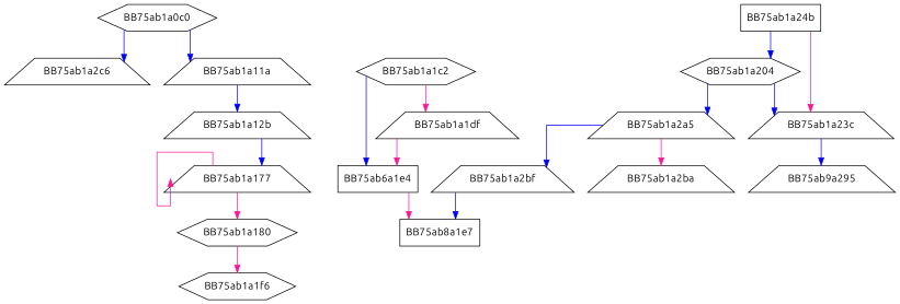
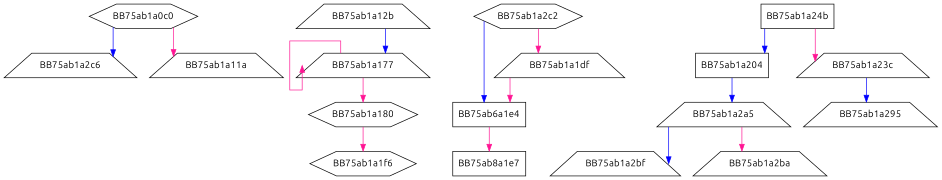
  digraph {
    fontname=Ubuntu
    splines=ortho
    node [fontname=Ubuntu shape=trapezium]
    edge [color=blue fontname=Ubuntu]
    BB75ab1a0c0 [shape=hexagon]
    BB75ab1a2c6
    BB75ab1a11a
    BB75ab1a12b
    BB75ab1a177
    BB75ab1a180 [shape=hexagon]
    BB75ab1a1f6 [shape=hexagon]
-   BB75ab1a1c2 [shape=hexagon]
+   BB75ab1a1c2 [shape=hexagon label=BB75ab1a2c2]
    n9 [label=BB75ab6a1e4 shape=box]
    BB75ab1a1df
-   BB75ab1a204 [shape=hexagon]
+   BB75ab1a204 [shape=box]
    BB75ab1a2a5
    BB75ab1a23c
    n14 [label=BB75ab8a1e7 shape=box]
    BB75ab1a2bf
    BB75ab1a2ba
-   BB75ab1a295 [label=BB75ab9a295]
+   BB75ab1a295
    BB75ab1a24b [shape=box]
    BB75ab1a0c0 -> BB75ab1a2c6
-   BB75ab1a0c0 -> BB75ab1a11a
-   BB75ab1a11a -> BB75ab1a12b
+   BB75ab1a0c0 -> BB75ab1a11a [color=deeppink]
    BB75ab1a12b -> BB75ab1a177
    BB75ab1a177 -> BB75ab1a177 [color=deeppink]
    BB75ab1a177 -> BB75ab1a180 [color=deeppink]
    BB75ab1a180 -> BB75ab1a1f6 [color=deeppink]
    BB75ab1a1c2 -> n9
    BB75ab1a1c2 -> BB75ab1a1df [color=deeppink]
    n9 -> n14 [color=deeppink]
    BB75ab1a1df -> n9 [color=deeppink]
    BB75ab1a204 -> BB75ab1a2a5
-   BB75ab1a204 -> BB75ab1a23c
    BB75ab1a2a5 -> BB75ab1a2bf
    BB75ab1a2a5 -> BB75ab1a2ba [color=deeppink]
    BB75ab1a23c -> BB75ab1a295
-   BB75ab1a2bf -> n14
    BB75ab1a24b -> BB75ab1a204
    BB75ab1a24b -> BB75ab1a23c [color=deeppink]
  }
